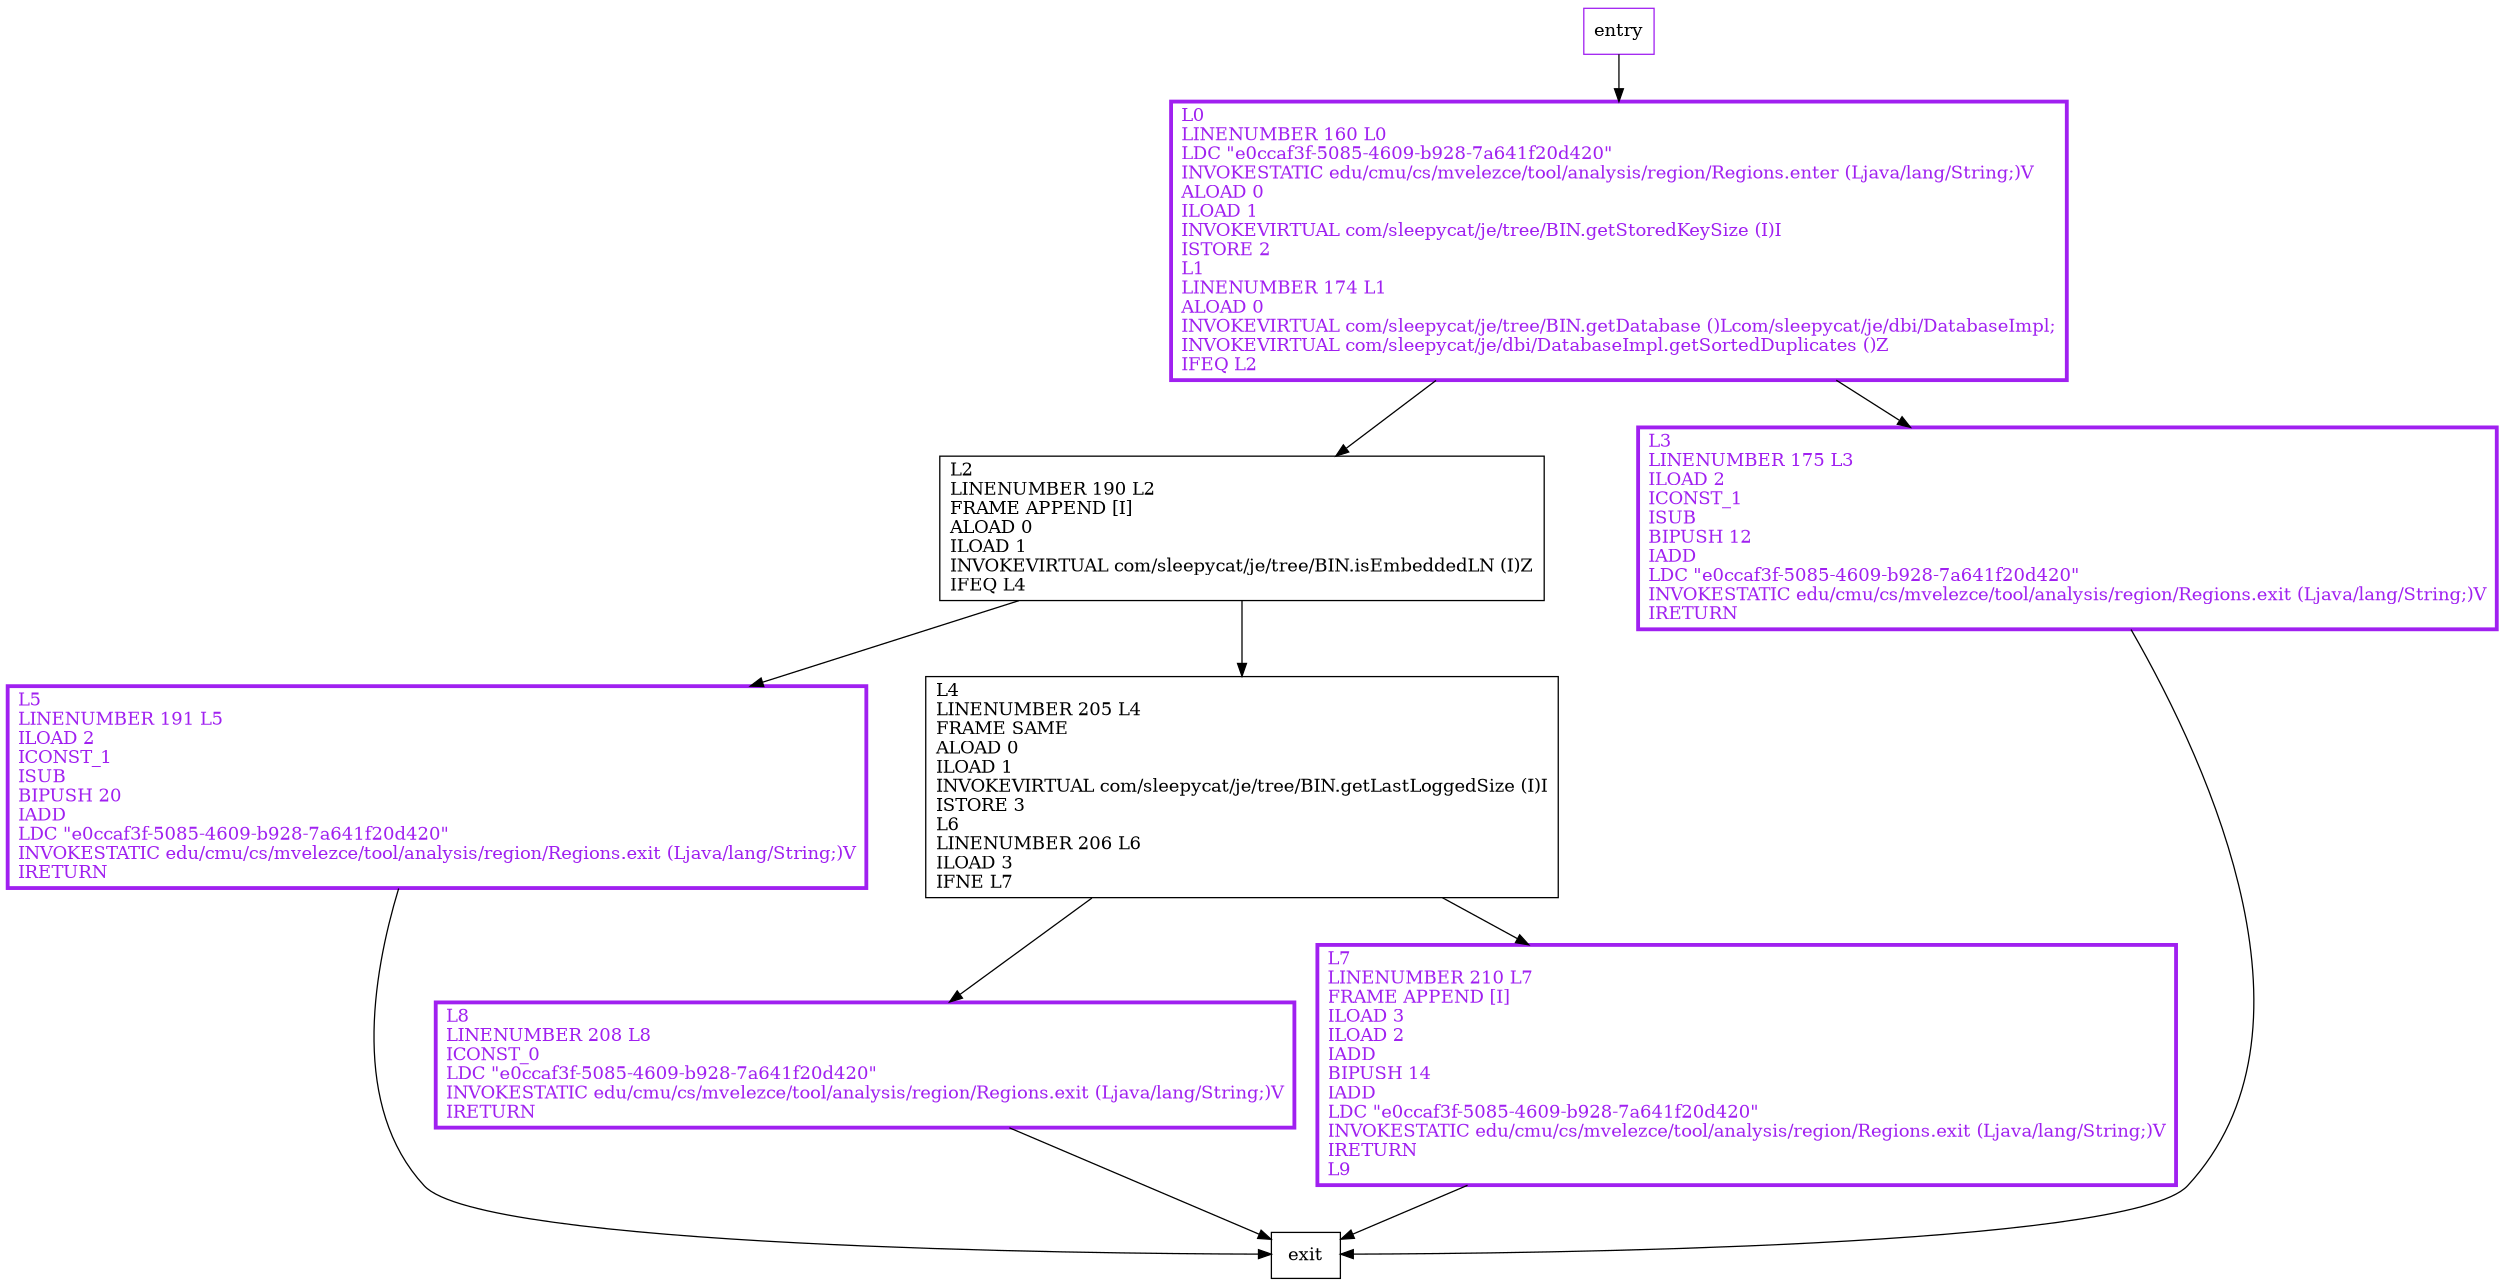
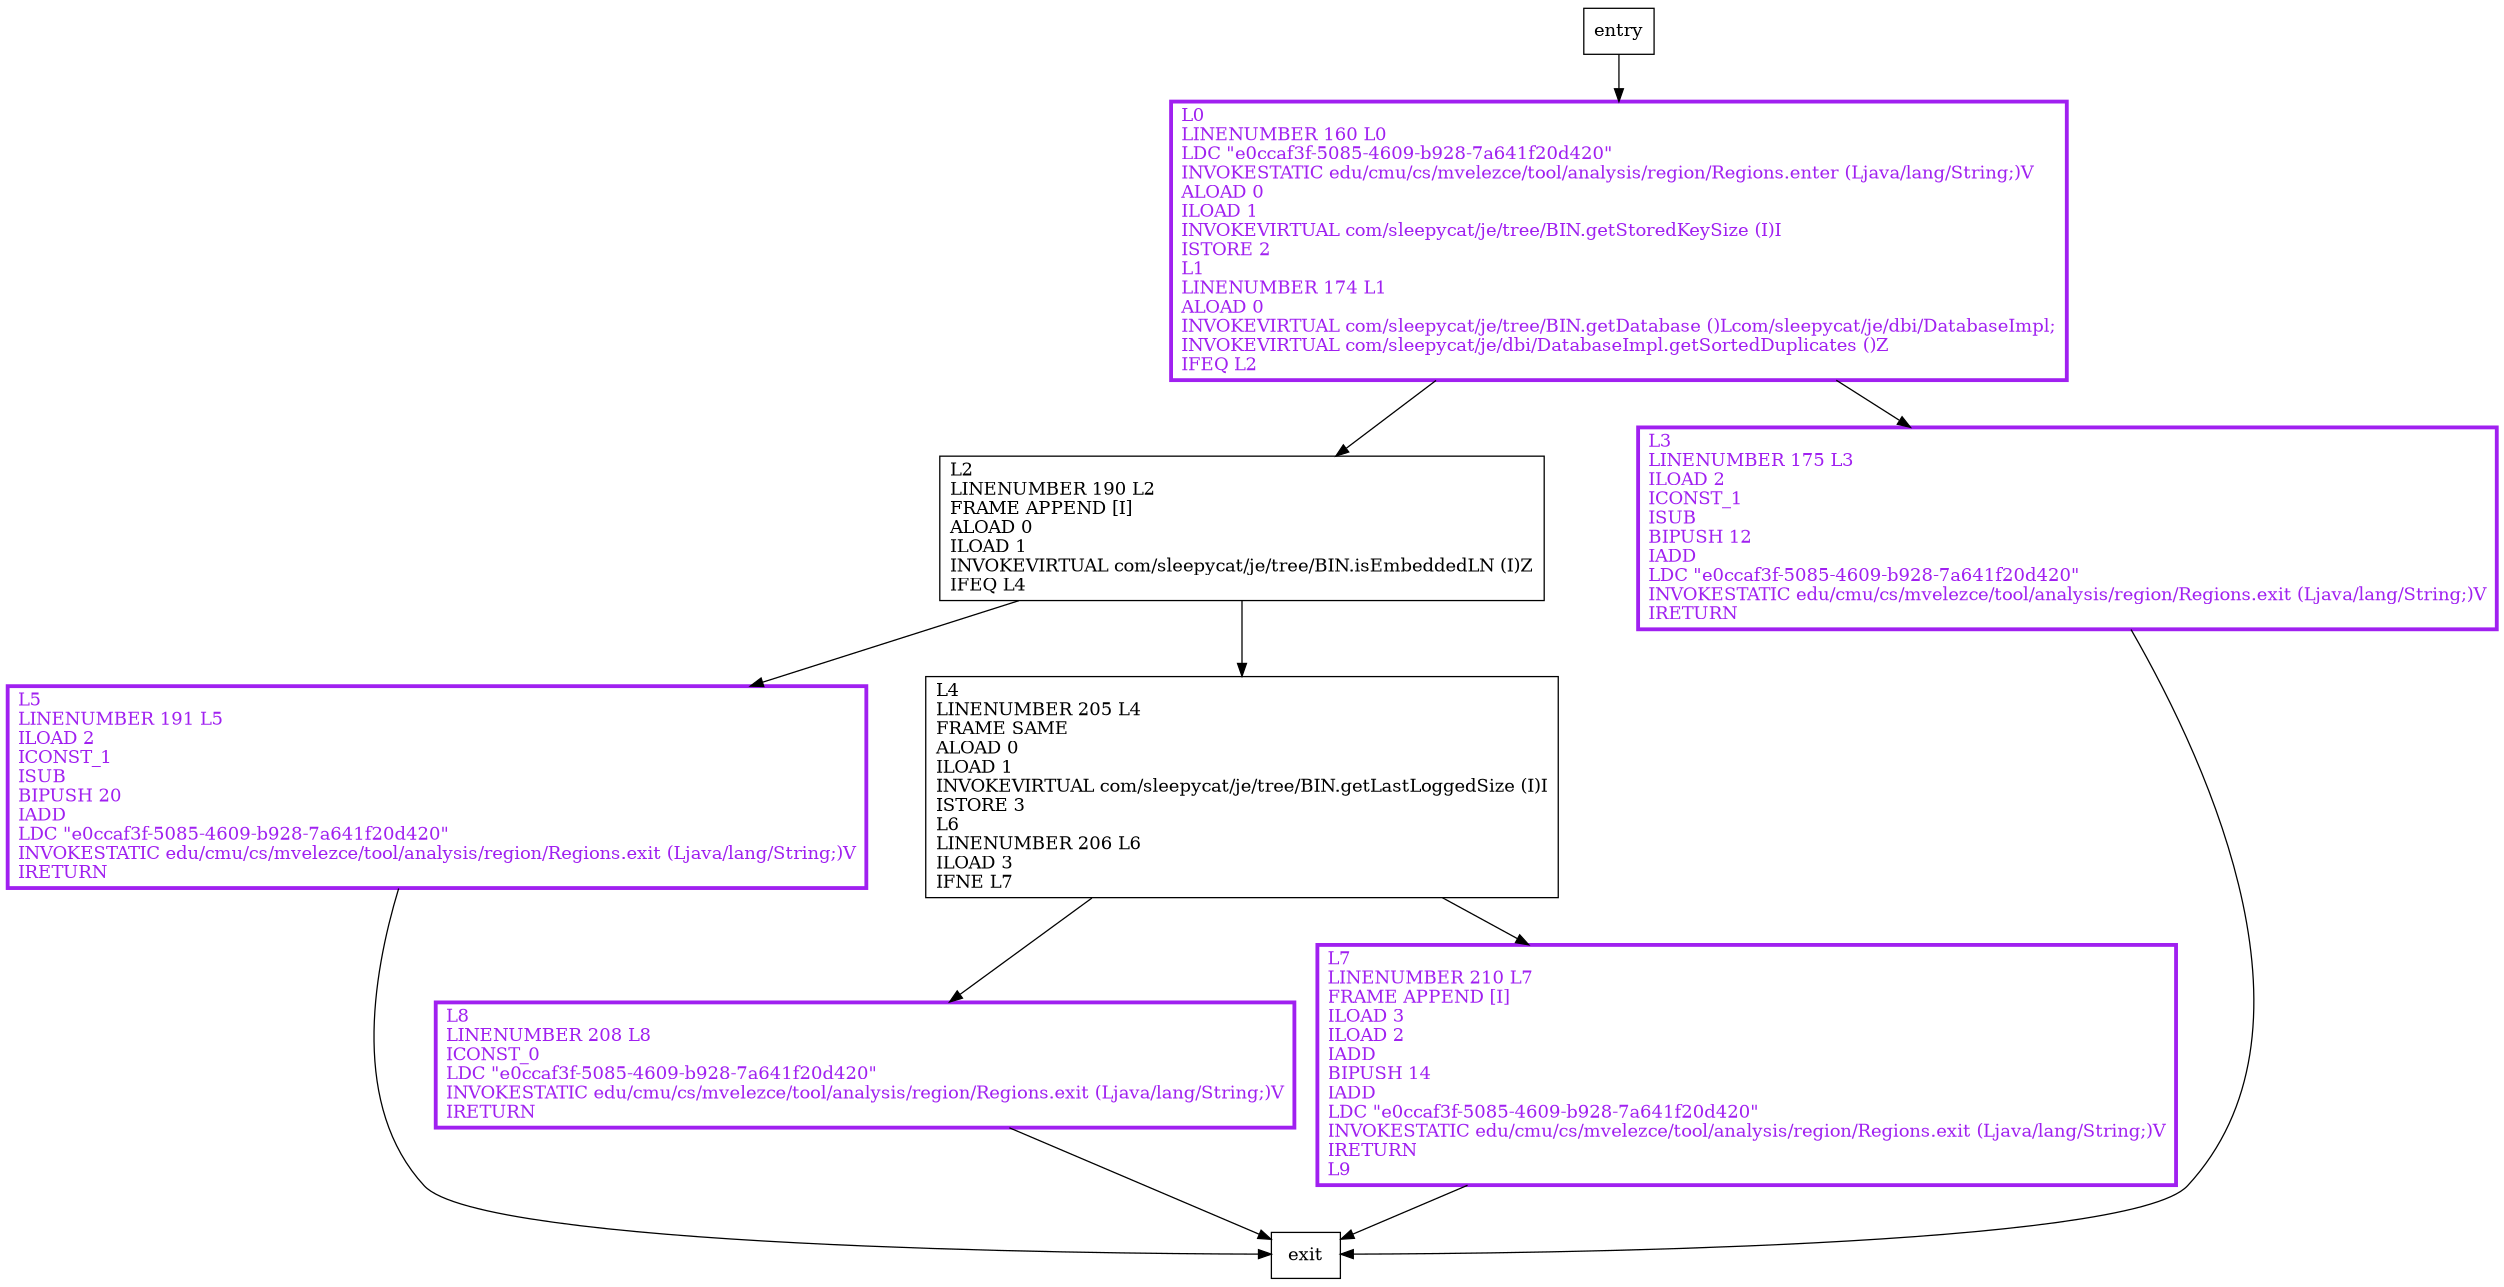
  digraph {
    node [shape=record color=purple fontcolor=purple penwidth=3]
    n1 [label="L2\lLINENUMBER 190 L2\lFRAME APPEND [I]\lALOAD 0\lILOAD 1\lINVOKEVIRTUAL com/sleepycat/je/tree/BIN.isEmbeddedLN (I)Z\lIFEQ L4\l" color="" fontcolor="" penwidth=""]
    n2 [label="L5\lLINENUMBER 191 L5\lILOAD 2\lICONST_1\lISUB\lBIPUSH 20\lIADD\lLDC \"e0ccaf3f-5085-4609-b928-7a641f20d420\"\lINVOKESTATIC edu/cmu/cs/mvelezce/tool/analysis/region/Regions.exit (Ljava/lang/String;)V\lIRETURN\l"]
    n3 [label="L4\lLINENUMBER 205 L4\lFRAME SAME\lALOAD 0\lILOAD 1\lINVOKEVIRTUAL com/sleepycat/je/tree/BIN.getLastLoggedSize (I)I\lISTORE 3\lL6\lLINENUMBER 206 L6\lILOAD 3\lIFNE L7\l" color="" fontcolor="" penwidth=""]
    n4 [label="L3\lLINENUMBER 175 L3\lILOAD 2\lICONST_1\lISUB\lBIPUSH 12\lIADD\lLDC \"e0ccaf3f-5085-4609-b928-7a641f20d420\"\lINVOKESTATIC edu/cmu/cs/mvelezce/tool/analysis/region/Regions.exit (Ljava/lang/String;)V\lIRETURN\l"]
    exit [color="" fontcolor="" penwidth=""]
    n6 [label="L8\lLINENUMBER 208 L8\lICONST_0\lLDC \"e0ccaf3f-5085-4609-b928-7a641f20d420\"\lINVOKESTATIC edu/cmu/cs/mvelezce/tool/analysis/region/Regions.exit (Ljava/lang/String;)V\lIRETURN\l"]
    n7 [label="L7\lLINENUMBER 210 L7\lFRAME APPEND [I]\lILOAD 3\lILOAD 2\lIADD\lBIPUSH 14\lIADD\lLDC \"e0ccaf3f-5085-4609-b928-7a641f20d420\"\lINVOKESTATIC edu/cmu/cs/mvelezce/tool/analysis/region/Regions.exit (Ljava/lang/String;)V\lIRETURN\lL9\l"]
    n8 [label="L0\lLINENUMBER 160 L0\lLDC \"e0ccaf3f-5085-4609-b928-7a641f20d420\"\lINVOKESTATIC edu/cmu/cs/mvelezce/tool/analysis/region/Regions.enter (Ljava/lang/String;)V\lALOAD 0\lILOAD 1\lINVOKEVIRTUAL com/sleepycat/je/tree/BIN.getStoredKeySize (I)I\lISTORE 2\lL1\lLINENUMBER 174 L1\lALOAD 0\lINVOKEVIRTUAL com/sleepycat/je/tree/BIN.getDatabase ()Lcom/sleepycat/je/dbi/DatabaseImpl;\lINVOKEVIRTUAL com/sleepycat/je/dbi/DatabaseImpl.getSortedDuplicates ()Z\lIFEQ L2\l"]
-   entry [fontcolor="" penwidth=""]
+   entry [color="" fontcolor="" penwidth=""]
    n1 -> n2
    n1 -> n3
    n2 -> exit
    n3 -> n6
    n3 -> n7
    n4 -> exit
    n6 -> exit
    n7 -> exit
    n8 -> n1
    n8 -> n4
    entry -> n8
  }
